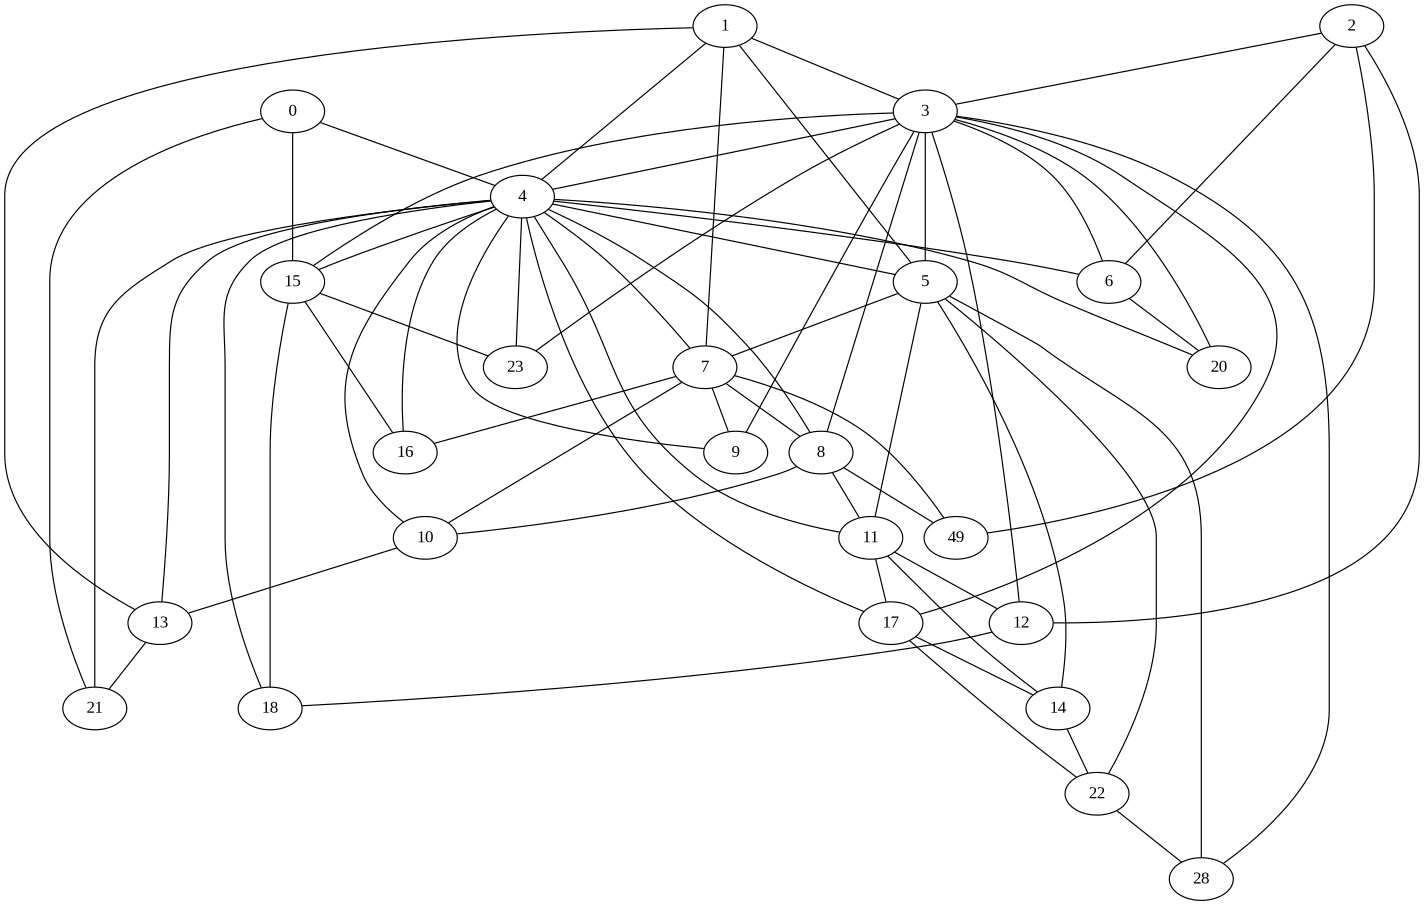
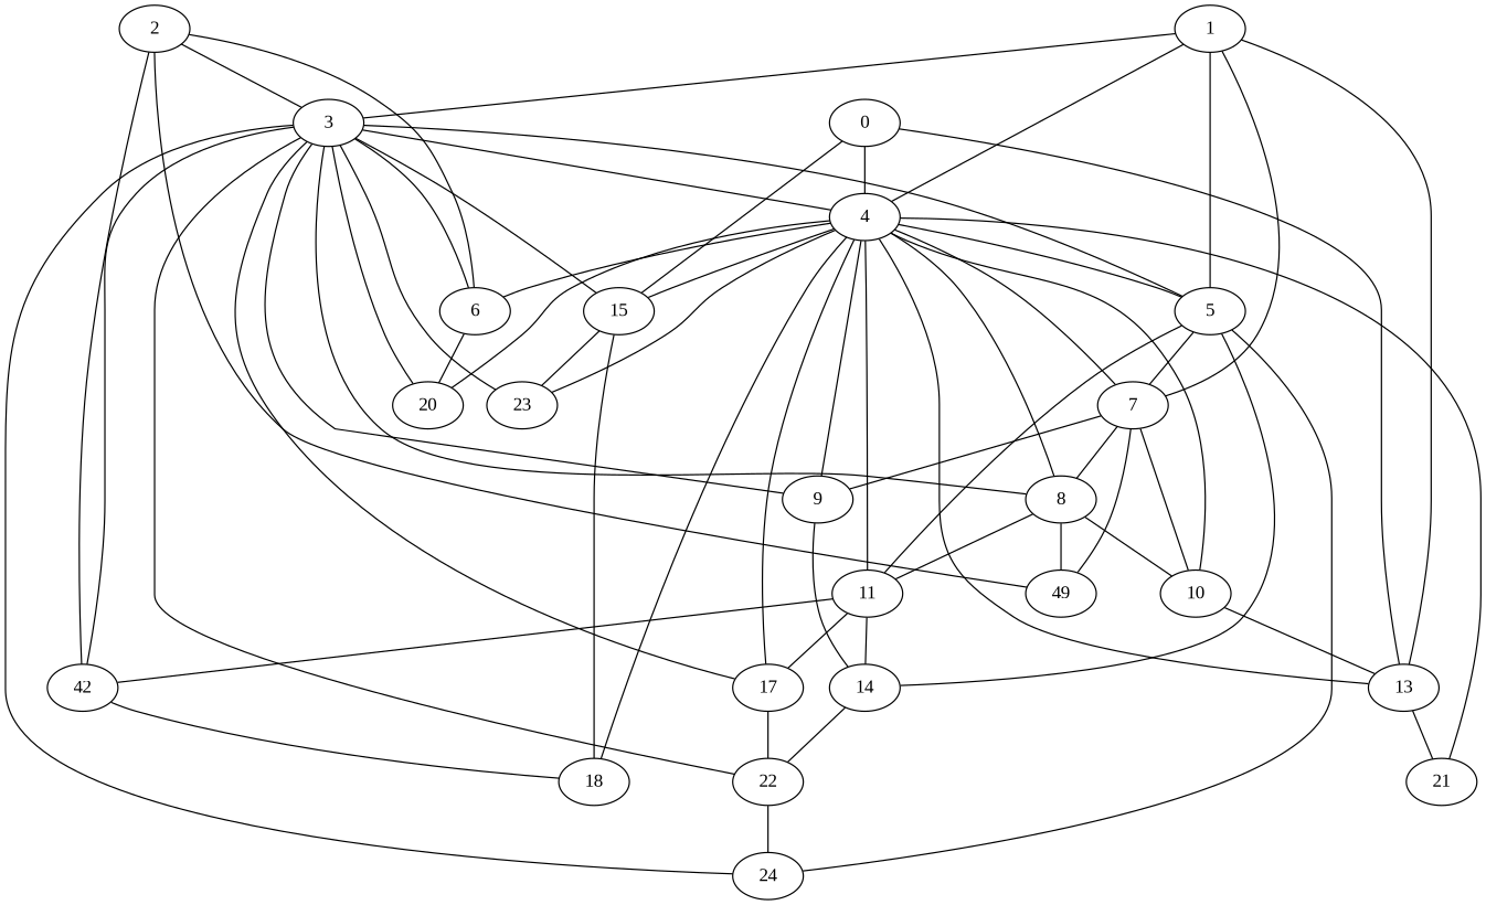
  strict graph {
    fontname="Liberation Serif"
    node [fontname="Liberation Serif"]
    edge [fontname="Liberation Serif" is_available=True prob=1.0]
    0
    4
    15
    21
    3
    5
    6
-   12
+   12 [label=42]
    8
    9
    17
    20
    23
-   24 [label=28]
+   24
    7
    13
    10
    11
-   16
    18
    1
    14
    22
    n24 [label=49]
    2
    0 -- 4 [prob=0.241739656678]
    0 -- 15
-   0 -- 21 [prob=0.545219723091]
+   0 -- 13 [prob=0.545219723091]
    4 -- 15 [prob=0.887497074683]
    4 -- 21 [prob=0.188292265069]
    4 -- 5 [prob=0.754693652162]
    4 -- 6 [prob=0.747486038173]
    4 -- 8 [prob=0.366808263743]
    4 -- 9 [prob=0.0685063977423]
    4 -- 17 [prob=0.399772642373]
    4 -- 20 [prob=0.41593558136]
    4 -- 23 [prob=0.937338104622]
    4 -- 7
    4 -- 13 [prob=0.657614725987]
    4 -- 10
    4 -- 11 [prob=0.795497550406]
-   4 -- 16 [prob=0.696412298929]
    4 -- 18 [prob=0.782184321418]
    15 -- 23 [prob=0.643800054004]
-   15 -- 16 [prob=0.764427785389]
    15 -- 18 [prob=0.0997905471102]
    3 -- 4 [prob=0.293784514994]
    3 -- 15 [prob=0.789958036408]
    3 -- 5 [prob=0.820949499721]
    3 -- 6 [prob=0.552983197177]
    3 -- 12 [prob=0.127655059656]
    3 -- 8 [prob=0.229631341471]
    3 -- 9 [prob=0.575869530024]
    3 -- 17 [prob=0.0427537200844]
    3 -- 20
    3 -- 23 [prob=0.714136162374]
    3 -- 24 [prob=0.23034471411]
    5 -- 24 [prob=0.548750414067]
    5 -- 7
    5 -- 11 [prob=0.316718259239]
    5 -- 14 [prob=0.662035269185]
-   5 -- 22
+   3 -- 22
    6 -- 20 [prob=0.431153518743]
    12 -- 18 [prob=0.375890435851]
    8 -- 10 [prob=0.0997237052027]
    8 -- 11 [prob=0.295299180623]
    8 -- n24 [prob=0.791873574649]
-   17 -- 14 [prob=0.226760100198]
+   9 -- 14 [prob=0.226760100198]
    17 -- 22 [prob=0.770381616422]
    7 -- 8
    7 -- 9
    7 -- 10 [prob=0.289096917656]
-   7 -- 16
    7 -- n24 [prob=0.87275816248]
    13 -- 21 [prob=0.0949045857162]
    10 -- 13 [prob=0.81779331452]
    11 -- 12 [prob=0.973943070864]
    11 -- 17
    11 -- 14 [prob=0.864168452096]
    1 -- 4 [prob=0.773981843069]
    1 -- 3
    1 -- 5 [prob=0.133725998817]
    1 -- 7
    1 -- 13 [prob=0.224776739092]
    14 -- 22
    22 -- 24 [prob=0.943090004062]
    2 -- 3 [prob=0.485198832943]
    2 -- 6
    2 -- 12 [prob=0.285908704953]
    2 -- n24 [prob=0.209856591031]
  }
